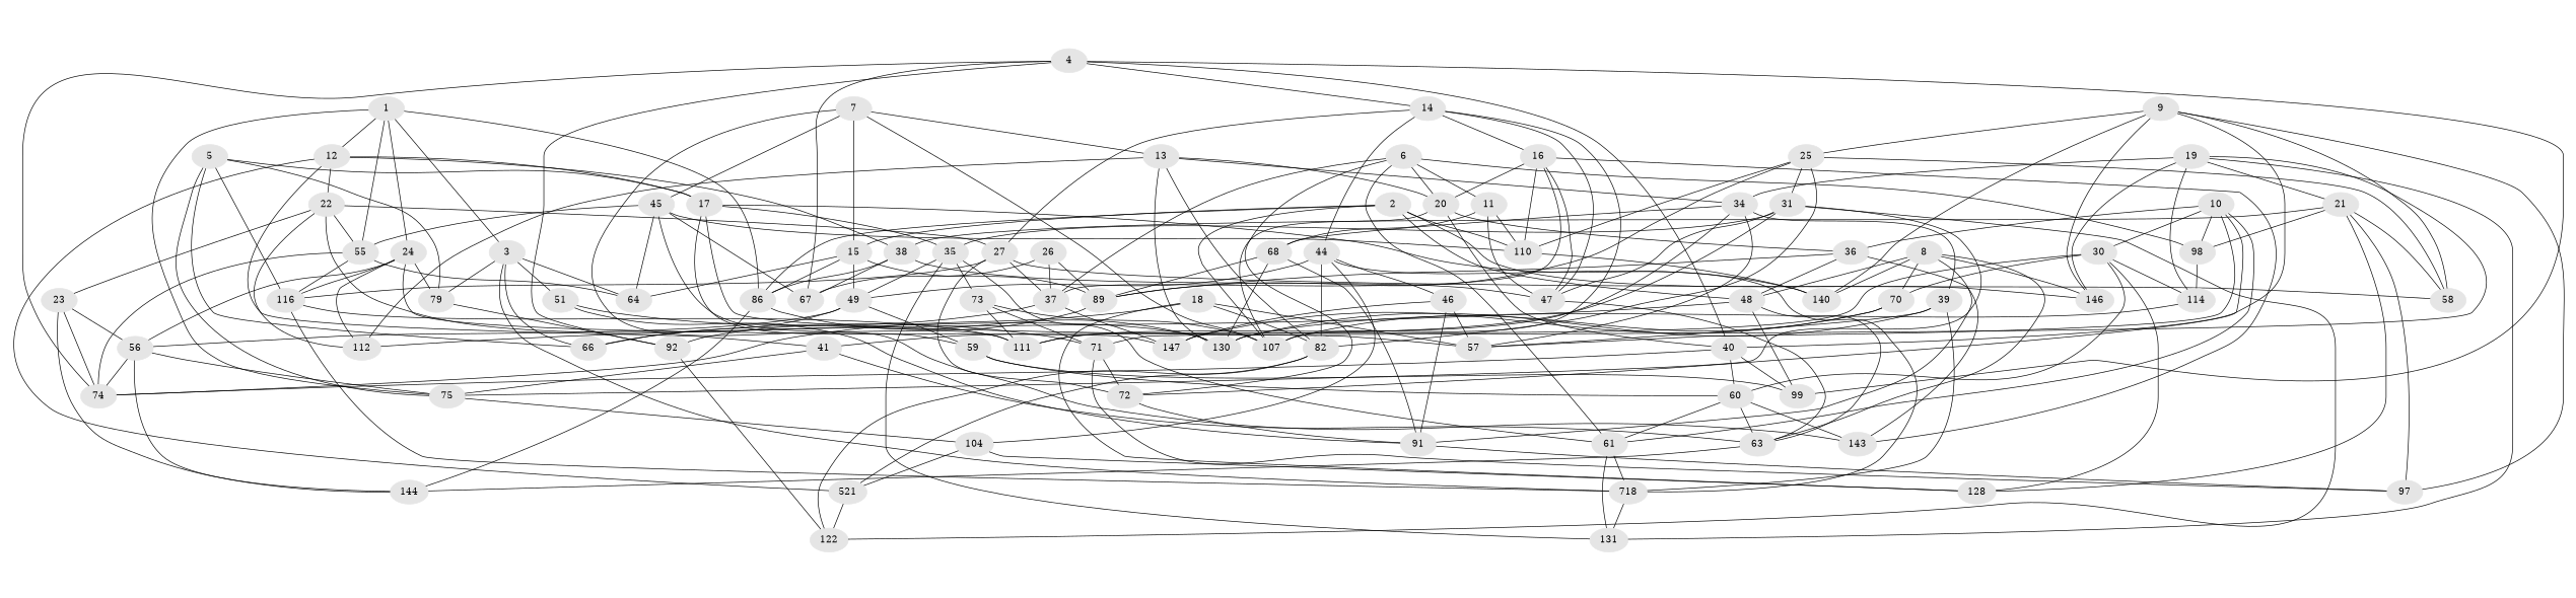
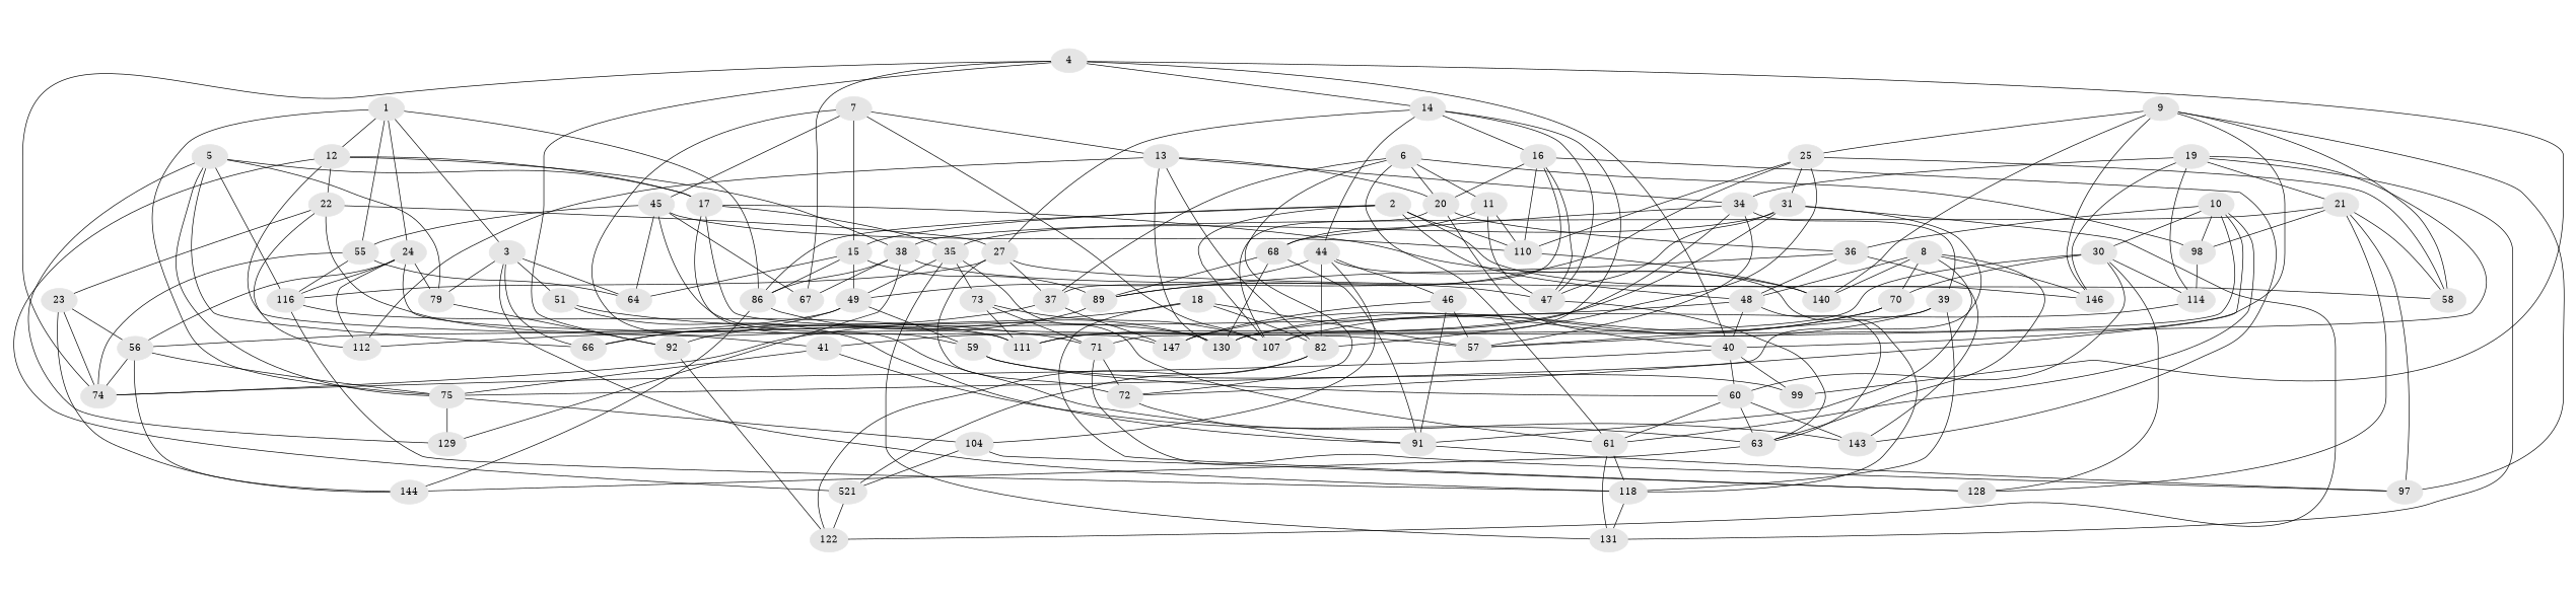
  graph {
    node [color=gray90 style=filled]
    1 [super="+65"]
    3 [super="+79"]
    12 [super="+62"]
    24 [super="+125"]
    55 [super="+134"]
    86 [super="+109"]
    75 [super="+113"]
    n8 [label=79]
    51
    64
    66
-   118 [super="+126" label=718]
+   118 [super="+126"]
    17 [super="+124"]
    22 [super="+135"]
    38 [super="+136"]
    41
    n17 [label=521]
    n18 [label=116 super="+142"]
    112
    56 [super="+102"]
    147
    74 [super="+89"]
    130 [super="+139"]
    144
    2 [super="+83"]
    15 [super="+32"]
    48 [super="+77"]
    107 [super="+132"]
    110 [super="+137"]
    146
    49 [super="+90"]
    n32 [label=89 super="+80"]
    99
    63 [super="+101"]
    140
    92
    91 [super="+133"]
    71 [super="+95"]
    131
    4 [super="+123"]
    14 [super="+52"]
    40 [super="+54"]
    67
    47 [super="+93"]
    16 [super="+42"]
    27 [super="+33"]
    44 [super="+81"]
    60 [super="+85"]
    122
    5 [super="+120"]
+   129
    57 [super="+78"]
    35 [super="+119"]
    59
    104
    111
    6 [super="+116"]
    11
    20 [super="+43"]
    37 [super="+145"]
    61 [super="+141"]
    72 [super="+84"]
    98
    68 [super="+96"]
    36 [super="+108"]
    114
    7 [super="+28"]
    13 [super="+50"]
    45 [super="+115"]
    143
    34 [super="+88"]
    82 [super="+100"]
    8 [super="+138"]
    70
    97
    9 [super="+87"]
    25 [super="+73"]
    58
    31 [super="+76"]
    10 [super="+103"]
    30 [super="+127"]
    128
    23
    39
    46
    n86 [label=73]
    18 [super="+117"]
-   26
    19 [super="+94"]
    21 [super="+105"]
    1 -- 3
    1 -- 12
    1 -- 24
    1 -- 55
    1 -- 86
    1 -- 75
    3 -- n8
    3 -- 51
    3 -- 64
    3 -- 66
    3 -- 118
    12 -- 17
    12 -- 22
    12 -- 38
    12 -- 41
    12 -- n17
    24 -- n8
    24 -- n18
    24 -- 112
    24 -- 56
    24 -- 147
    55 -- 64
    55 -- n18
    55 -- 74
    86 -- 130
    86 -- 144
+   75 -- 129
    75 -- 104
    n8 -- 92
    51 -- 91
    51 -- 71
    118 -- 131
    17 -- 140
    17 -- 57
    17 -- 35
    17 -- 59
-   22 -- 55
    22 -- 112
    22 -- 130
    22 -- 27
    22 -- 23
    38 -- 86
    38 -- 67
    38 -- 47
+   38 -- 129
    41 -- 75
    41 -- 63
    n17 -- 122
    n18 -- 118
    n18 -- 111
    56 -- 75
    56 -- 74
    56 -- 144
    2 -- 86
    2 -- 15
    2 -- 48
    2 -- 107
    2 -- 110
    2 -- 146
    15 -- 86
    15 -- 64
    15 -- 49
    15 -- n32
    48 -- 112
-   48 -- 99
+   48 -- 40
    48 -- 63
    110 -- 140
    49 -- 66
    49 -- 56
    49 -- 59
    n32 -- 92
    63 -- 144
    92 -- 122
    91 -- 97
    71 -- 72 [weight=2]
    71 -- 97
    4 -- 74
    4 -- 99
    4 -- 92
    4 -- 14
    4 -- 40
    4 -- 67
    14 -- 107
    14 -- 47
    14 -- 16
    14 -- 27
    14 -- 44
    40 -- 74
    40 -- 99
    40 -- 60
    47 -- 63
    16 -- 110
    16 -- 47
    16 -- 20
    16 -- 37
    16 -- 143
    27 -- n18
    27 -- 37
    27 -- 72
    27 -- 58
    44 -- 118
    44 -- 49
    44 -- 104
    44 -- 82
    44 -- 46
    60 -- 63
    60 -- 61
    60 -- 143
    5 -- 75
    5 -- n8
    5 -- 66
    5 -- 17
    5 -- n18
+   5 -- 129
    35 -- 49
    35 -- 131
    35 -- 61
    35 -- n86
    59 -- 99
    59 -- 60
    104 -- n17
    104 -- 128
    6 -- 11
    6 -- 20
    6 -- 37
    6 -- 61
    6 -- 72
    6 -- 98
    11 -- 110
    11 -- 47
    11 -- 68
    20 -- 107
    20 -- 40
    20 -- 36
    37 -- 66
    37 -- 147
    61 -- 118
    61 -- 131
    72 -- 91
    98 -- 114
    68 -- 130
    68 -- n32
    68 -- 91
    36 -- 48
    36 -- n32
    36 -- 143
    114 -- 130
    7 -- 15
    7 -- 107
    7 -- 13
    7 -- 45
    7 -- 143
    13 -- 112
    13 -- 130
    13 -- 20
    13 -- 34
    13 -- 82
    45 -- 55
    45 -- 64
    45 -- 110
    45 -- 67
    45 -- 111
    34 -- 57
    34 -- 111
    34 -- 68
    34 -- 39
    82 -- n17
    82 -- 122
    8 -- 48
    8 -- 146
    8 -- 63
    8 -- 140
    8 -- 91
    8 -- 70
    70 -- 147
    70 -- 107
    9 -- 146
    9 -- 140
    9 -- 40
    9 -- 97
    9 -- 25
    9 -- 58
    25 -- 110
    25 -- n32
    25 -- 82
    25 -- 58
    25 -- 31
    31 -- 75
    31 -- 41
    31 -- 47
    31 -- 122
    31 -- 35
    10 -- 57
    10 -- 61
    10 -- 72
    10 -- 98
    10 -- 36
    10 -- 30
    30 -- 60
    30 -- 111
    30 -- 114
    30 -- 70
    30 -- 128
    23 -- 56
    23 -- 74
    23 -- 144
    39 -- 118
    39 -- 130
    39 -- 57
    46 -- 147
    46 -- 91
    46 -- 57
    n86 -- 107
    n86 -- 71
    n86 -- 111
    18 -- 74
    18 -- 57
    18 -- 82
    18 -- 128
-   26 -- n32
-   26 -- 67
-   26 -- 37
    19 -- 146
    19 -- 71
    19 -- 131
    19 -- 114
    19 -- 34
    19 -- 21
    21 -- 38
    21 -- 98
    21 -- 97
    21 -- 58
    21 -- 128
  }
